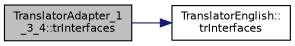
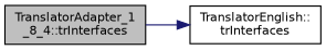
  digraph {
    rankdir=LR
    node [color=black fontname=Helvetica fontsize=10 shape=record style=filled]
-   n1 [fillcolor=grey75 fontcolor=black height=0.2 label="TranslatorAdapter_1\l_3_4::trInterfaces" width=0.4]
+   n1 [fillcolor=grey75 fontcolor=black height=0.2 label="TranslatorAdapter_1\l_8_4::trInterfaces" width=0.4]
    n2 [fillcolor=white height=0.2 label="TranslatorEnglish::\ltrInterfaces" width=0.4]
    n1 -> n2 [color=midnightblue fontname=Helvetica fontsize=10 labelfontname=Helvetica labelfontsize=10 style=solid]
  }
